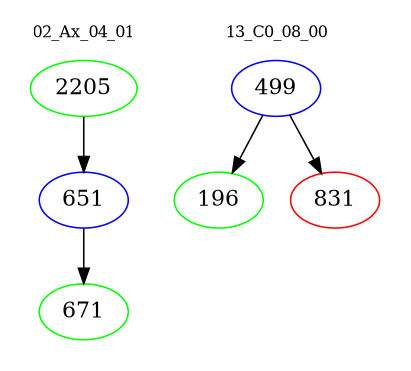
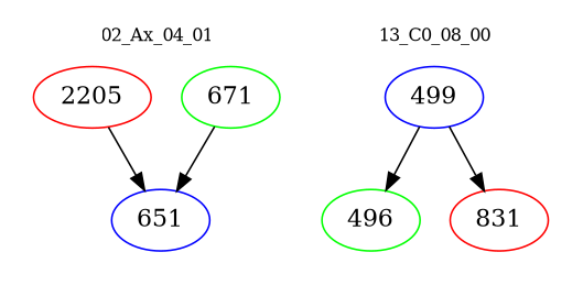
  digraph {
    node [color=blue]
    edge [color=black]
    n1 [label=651]
    n2 [color=green label=671]
-   n3 [color=green label=2205]
+   n3 [color=red label=2205]
    n4 [label=499]
-   n5 [color=green label=196]
+   n5 [color=green label=496]
    n6 [color=red label=831]
    subgraph cluster_1 {
      color=white
      fontsize=10
      label="02_Ax_04_01"
      n1
      n2
      n3
    }
    subgraph cluster_2 {
      color=white
      fontsize=10
      label="13_C0_08_00"
      n4
      n5
      n6
    }
-   n1 -> n2
+   n2 -> n1
    n3 -> n1
    n4 -> n5
    n4 -> n6
  }
